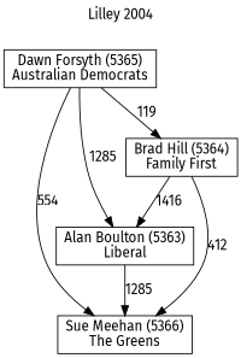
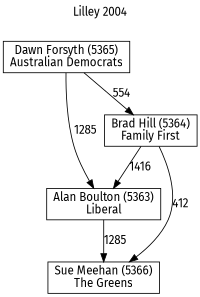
  digraph {
    fontname="Fira Sans"
    label="Lilley 2004"
    labelloc=t
    mclimit=10
    node [fontname="Fira Sans" shape=box]
    edge [fontname="Fira Sans"]
    n1 [label="Alan Boulton (5363)\nLiberal"]
    n2 [label="Sue Meehan (5366)\nThe Greens"]
    n3 [label="Brad Hill (5364)\nFamily First"]
    n4 [label="Dawn Forsyth (5365)\nAustralian Democrats"]
    n1 -> n2 [label=1285]
    n3 -> n1 [label=1416]
    n3 -> n2 [label=412]
    n4 -> n1 [label=1285]
-   n4 -> n2 [label=554]
-   n4 -> n3 [label=119]
+   n4 -> n3 [label=554]
  }
